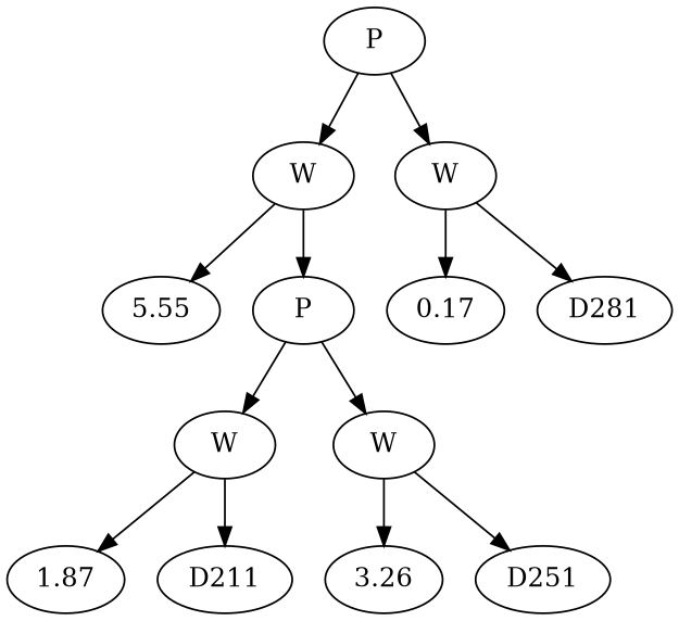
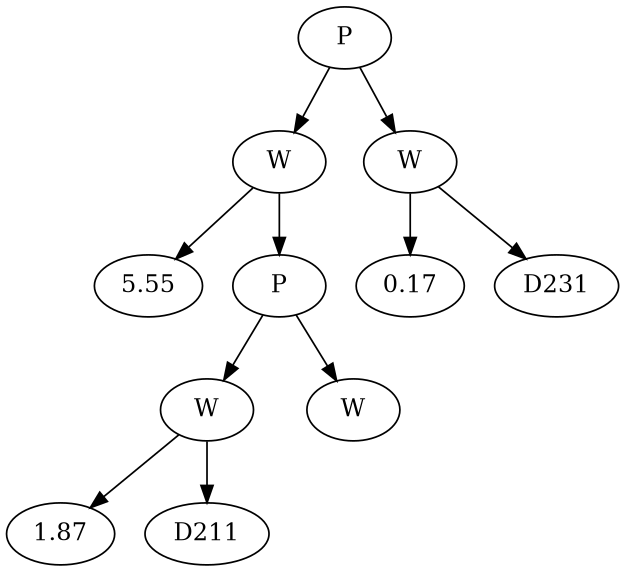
  digraph {
    n1 [label=P]
    n2 [label=W]
    n3 [label=W]
    n4 [label=5.55]
    n5 [label=P]
    n6 [label=0.17]
-   n7 [label=D281]
+   n7 [label=D231]
    n8 [label=W]
    n9 [label=W]
    n10 [label=1.87]
    n11 [label=D211]
-   n12 [label=3.26]
-   n13 [label=D251]
    n1 -> n2
    n1 -> n3
    n2 -> n4
    n2 -> n5
    n3 -> n6
    n3 -> n7
    n5 -> n8
    n5 -> n9
    n8 -> n10
    n8 -> n11
-   n9 -> n12
-   n9 -> n13
  }
